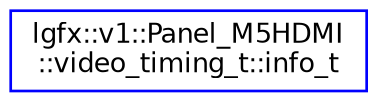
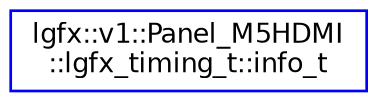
  digraph {
    rankdir=LR
    fontname="DejaVu Sans"
-   n1 [color=blue fillcolor=white fontname="DejaVu Sans" fontsize=10 height=0.2 label="lgfx::v1::Panel_M5HDMI\l::video_timing_t::info_t" shape=box style=filled width=0.4]
+   n1 [color=blue fillcolor=white fontname="DejaVu Sans" fontsize=10 height=0.2 label="lgfx::v1::Panel_M5HDMI\l::lgfx_timing_t::info_t" shape=box style=filled width=0.4]
  }
